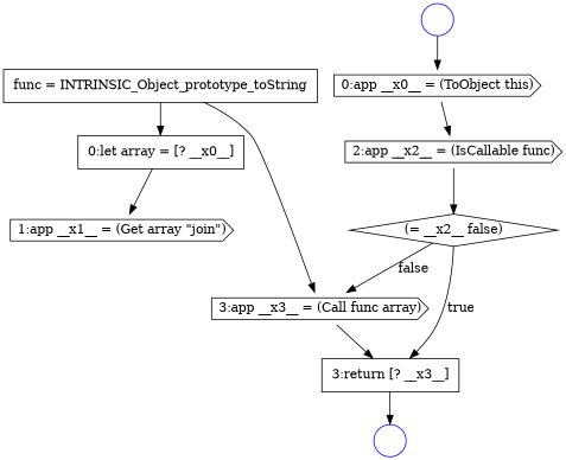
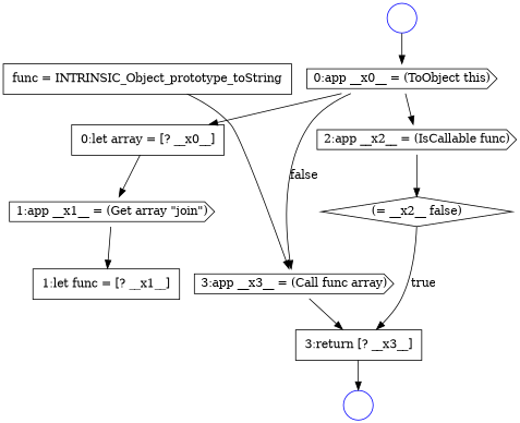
  digraph {
    node [color=black fillcolor=white shape=cds style=filled]
    edge [color=black]
    n1 [label=<<font color="black">1:app __x1__ = (Get array &quot;join&quot;)</font>>]
+   n2 [label=<<font color="black">     <table border="0" cellborder="1" cellspacing="0" cellpadding="10">       <tr><td align="left">1:let func = [? __x1__]</td></tr>     </table>   </font>> margin=0 shape=none]
    n3 [label=<<font color="black">3:app __x3__ = (Call func array)</font>>]
    n4 [label=<<font color="black">     <table border="0" cellborder="1" cellspacing="0" cellpadding="10">       <tr><td align="left">3:return [? __x3__]</td></tr>     </table>   </font>> margin=0 shape=none]
    n5 [color=blue label=" " shape=circle]
    n6 [label=<<font color="black">     <table border="0" cellborder="1" cellspacing="0" cellpadding="10">       <tr><td align="left">0:let array = [? __x0__]</td></tr>     </table>   </font>> margin=0 shape=none]
    n7 [label=<<font color="black">2:app __x2__ = (IsCallable func)</font>>]
    n8 [label=<<font color="black">(= __x2__ false)</font>> shape=diamond]
    n9 [label=<<font color="black">     <table border="0" cellborder="1" cellspacing="0" cellpadding="10">       <tr><td align="left">func = INTRINSIC_Object_prototype_toString</td></tr>     </table>   </font>> margin=0 shape=none]
    n10 [label=<<font color="black">0:app __x0__ = (ToObject this)</font>>]
    n11 [color=blue label=" " shape=circle]
+   n1 -> n2
    n3 -> n4
    n4 -> n5
    n6 -> n1
    n7 -> n8
-   n8 -> n3 [label=<<font color="black">false</font>>]
+   n10 -> n3 [label=<<font color="black">false</font>>]
    n8 -> n4 [label=<<font color="black">true</font>>]
    n9 -> n3
-   n9 -> n6
+   n10 -> n6
    n10 -> n7
    n11 -> n10
  }
